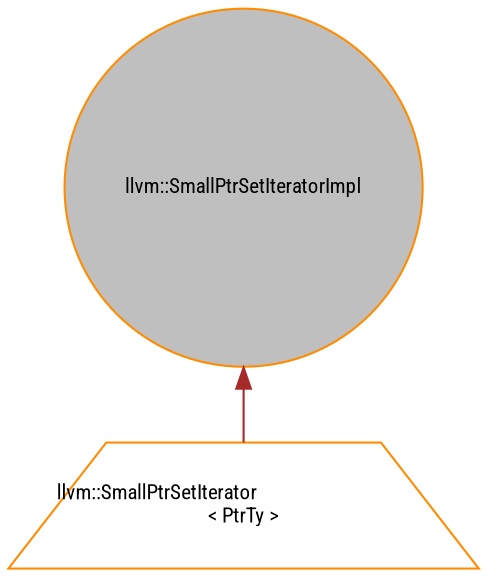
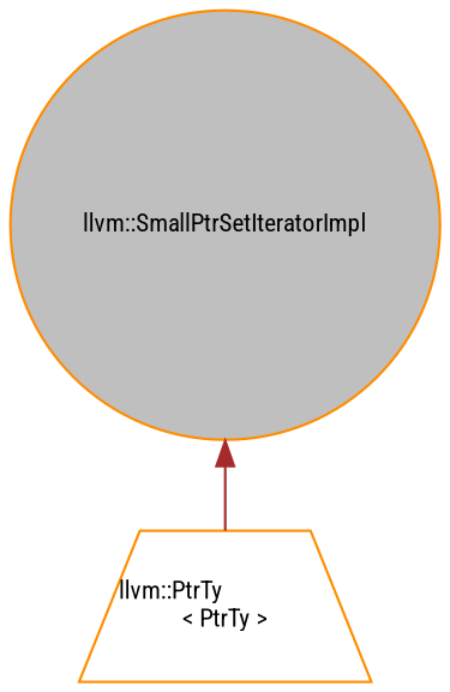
  digraph {
    fontname="Roboto Condensed"
    node [color=darkorange fontname="Roboto Condensed" fontsize=10]
    n1 [fillcolor=grey75 fontcolor=black height=0.2 label="llvm::SmallPtrSetIteratorImpl" shape=circle style=filled width=0.4]
-   n2 [height=0.2 label="llvm::SmallPtrSetIterator\l\< PtrTy \>" shape=trapezium width=0.4]
+   n2 [height=0.2 label="llvm::PtrTy\l\< PtrTy \>" shape=trapezium width=0.4]
    n1 -> n2 [color=brown dir=back fontname="Roboto Condensed" fontsize=10 labelfontname=Helvetica labelfontsize=10 style=solid]
  }
